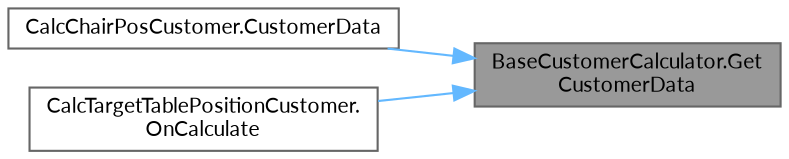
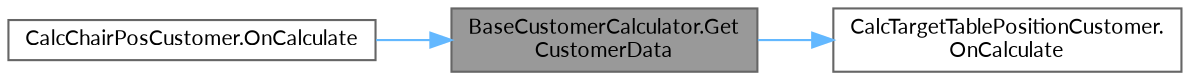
  digraph {
    fontname=Lato
    rankdir=RL
    node [color=grey40 fillcolor=white fontname=Lato fontsize=10 shape=box style=filled]
    edge [color=steelblue1 dir=back fontname=Lato fontsize=10 labelfontname=Helvetica labelfontsize=10 style=solid]
    n1 [color=gray40 fillcolor=grey60 fontcolor=black height=0.2 label="BaseCustomerCalculator.Get\lCustomerData" width=0.4]
-   n2 [height=0.2 label="CalcChairPosCustomer.CustomerData" width=0.4]
+   n2 [height=0.2 label="CalcChairPosCustomer.OnCalculate" width=0.4]
    n3 [height=0.2 label="CalcTargetTablePositionCustomer.\lOnCalculate" width=0.4]
    n1 -> n2
-   n1 -> n3
+   n3 -> n1
  }
